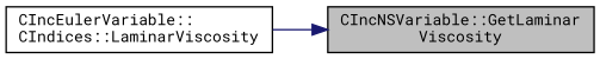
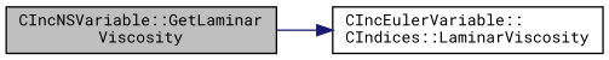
  digraph {
    rankdir=LR
    fontname="Roboto Mono"
    node [color=black fontname="Roboto Mono" fontsize=10 shape=record style=filled]
    n1 [fillcolor=grey75 fontcolor=black height=0.2 label="CIncNSVariable::GetLaminar\lViscosity" width=0.4]
    n2 [fillcolor=white height=0.2 label="CIncEulerVariable::\lCIndices::LaminarViscosity" width=0.4]
-   n2 -> n1 [color=midnightblue fontname="Roboto Mono" fontsize=10 labelfontname=Helvetica labelfontsize=10 style=solid]
+   n1 -> n2 [color=midnightblue fontname="Roboto Mono" fontsize=10 labelfontname=Helvetica labelfontsize=10 style=solid]
  }
